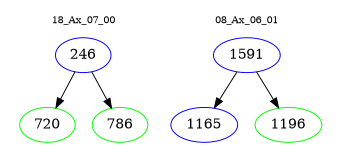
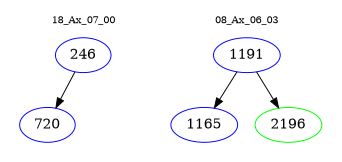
  digraph {
    node [color=blue]
    edge [color=black]
    n1 [label=246]
-   n2 [color=green label=720]
-   n3 [color=green label=786]
-   n4 [label=1591]
+   n2 [label=720]
+   n4 [label=1191]
    n5 [label=1165]
-   n6 [color=green label=1196]
+   n6 [color=green label=2196]
    subgraph cluster_1 {
      color=white
      fontsize=10
      label="18_Ax_07_00"
      n1
      n2
-     n3
    }
    subgraph cluster_2 {
      color=white
      fontsize=10
-     label="08_Ax_06_01"
+     label="08_Ax_06_03"
      n4
      n5
      n6
    }
    n1 -> n2
-   n1 -> n3
    n4 -> n5
    n4 -> n6
  }
